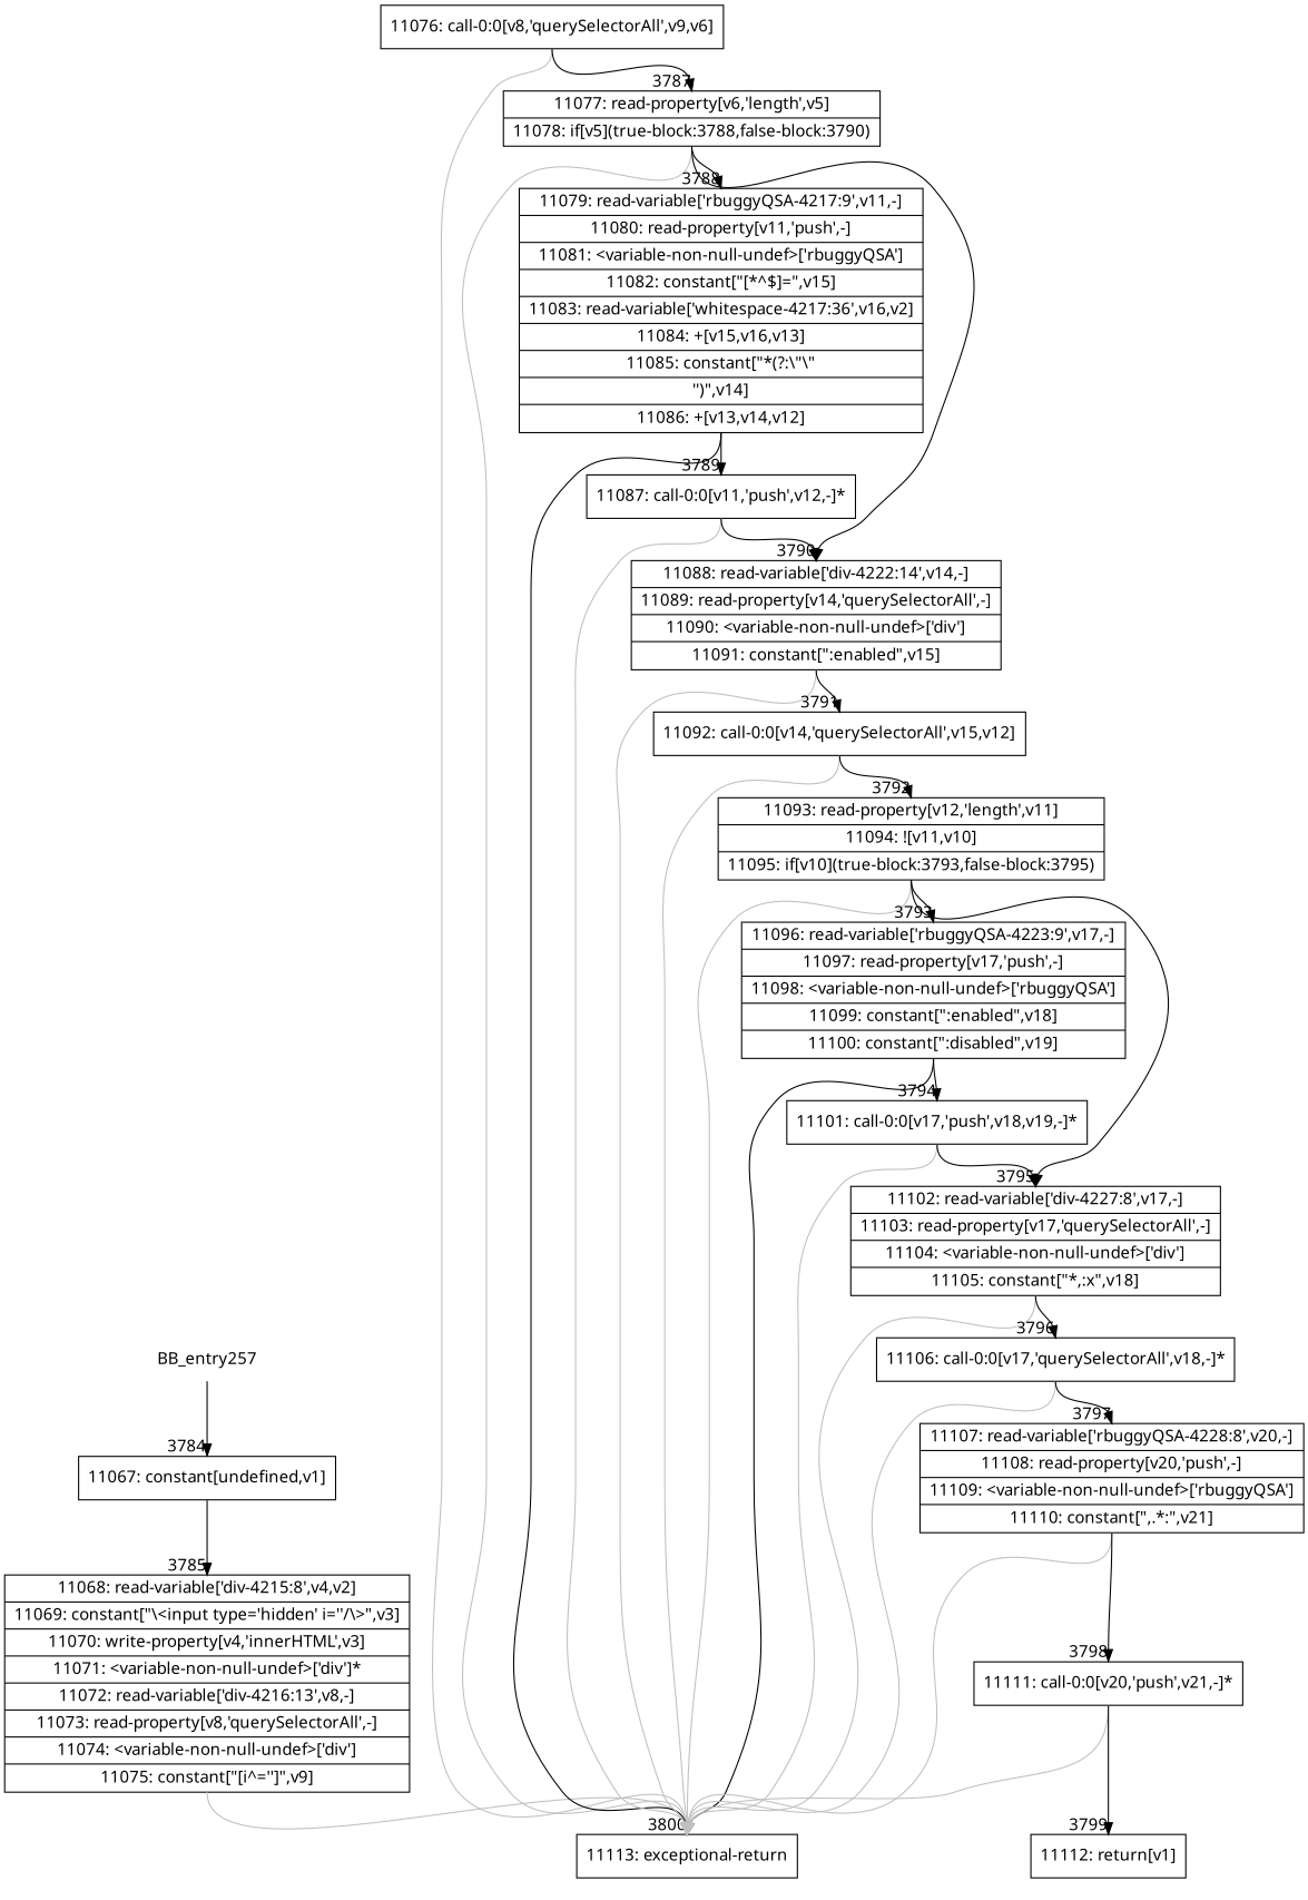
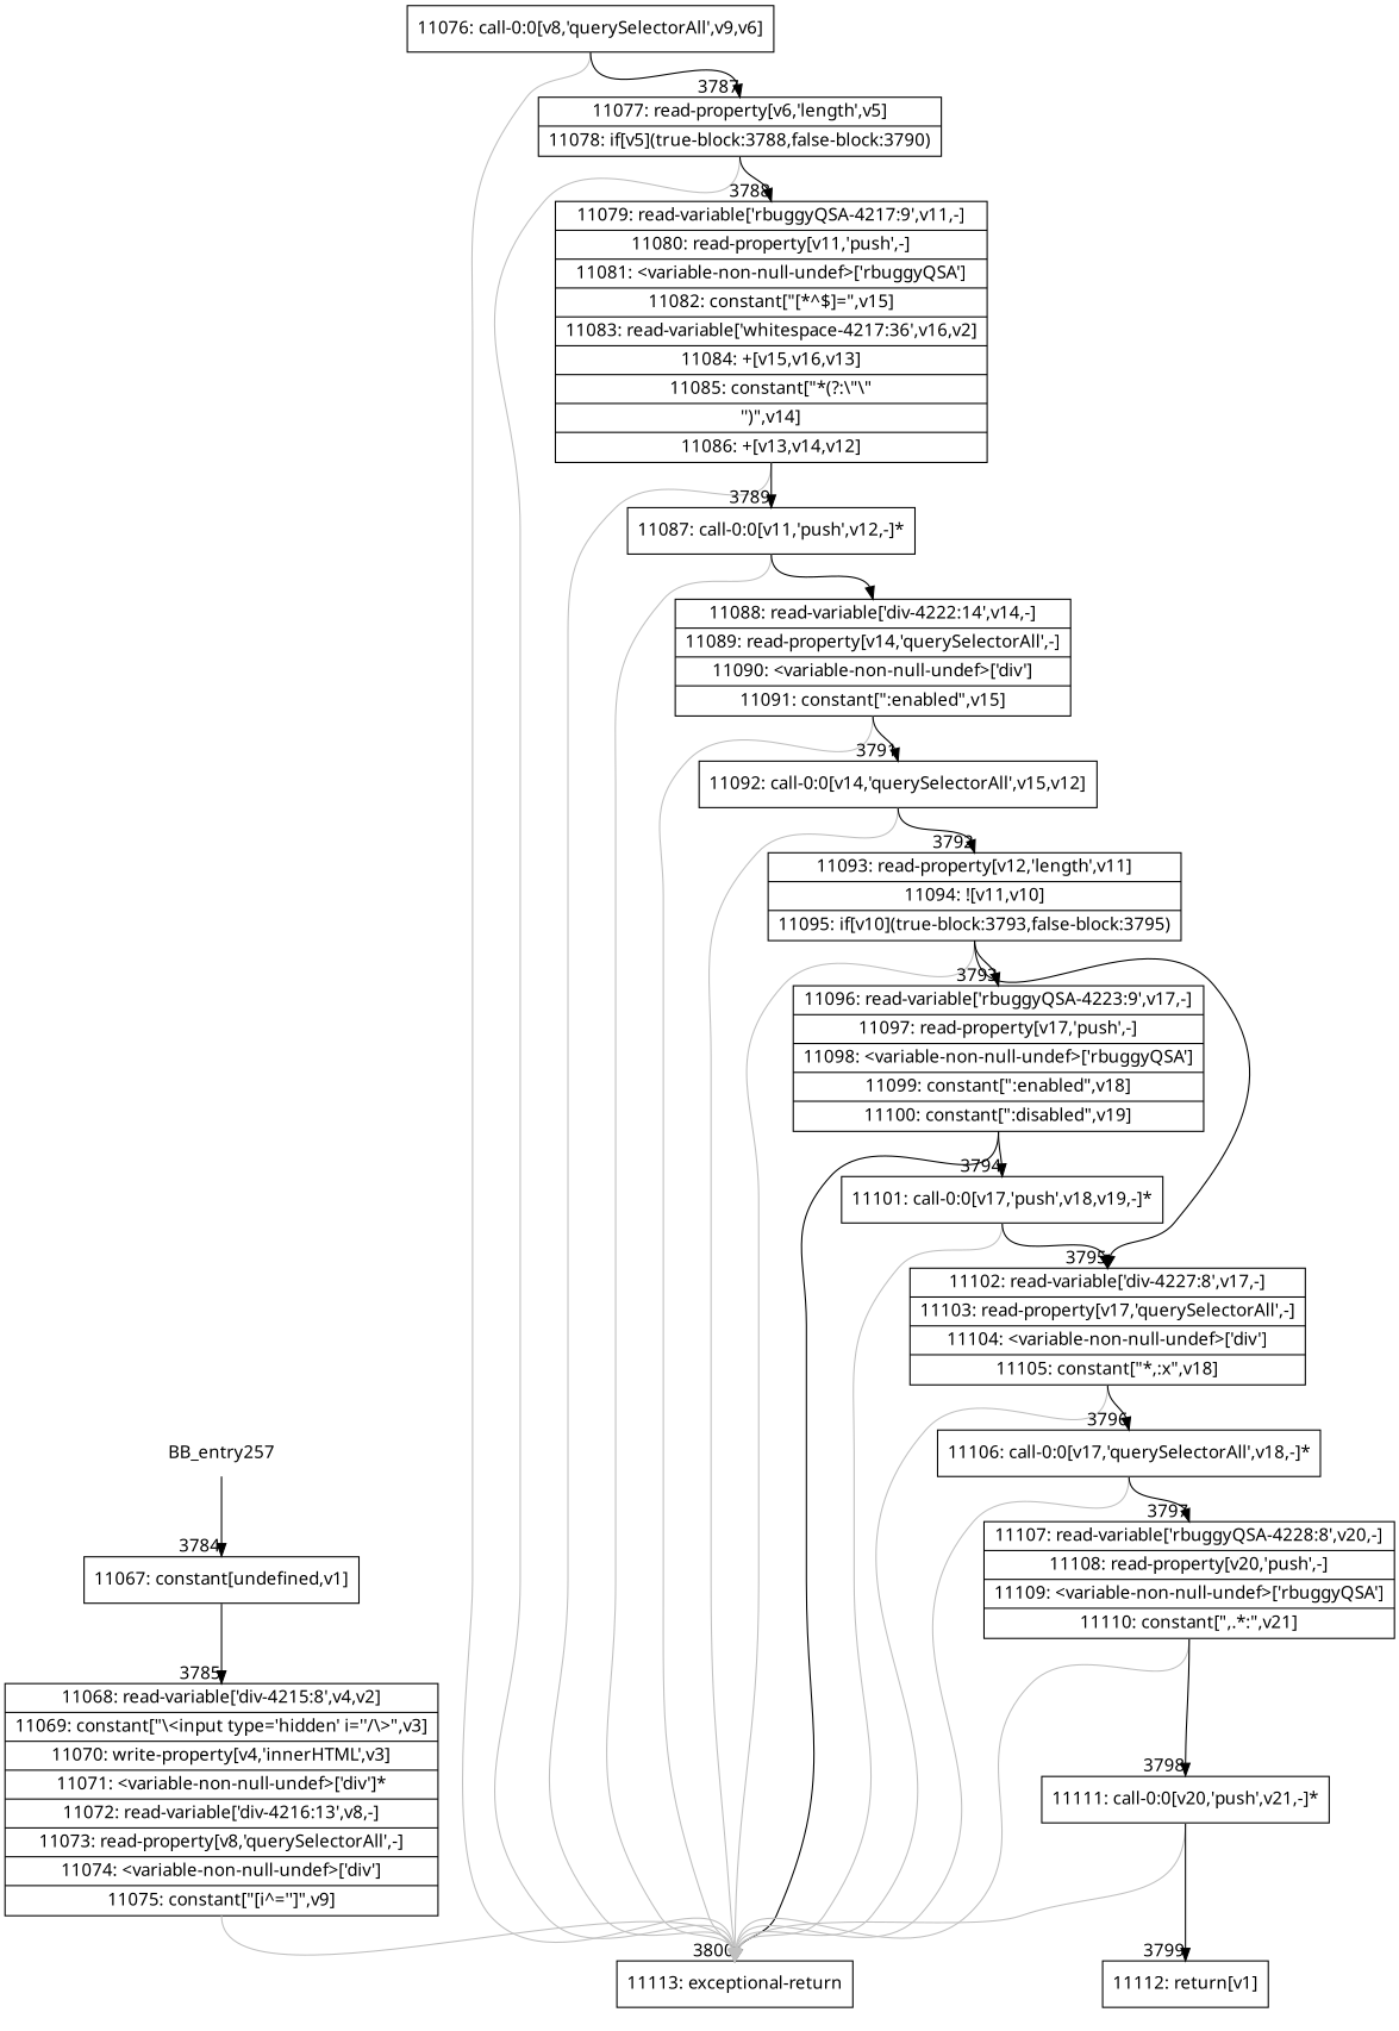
  digraph {
    fontname="Noto Sans"
    rankdir=TD
    node [fontname="Noto Sans" shape=record]
    edge [fontname="Noto Sans" headport=n tailport=s]
    n1 [label=BB_entry257 shape=none]
    n2 [label="{11067: constant[undefined,v1]}"]
    n3 [label="{11068: read-variable['div-4215:8',v4,v2]|11069: constant[\"\\\<input type='hidden' i=''/\\\>\",v3]|11070: write-property[v4,'innerHTML',v3]|11071: \<variable-non-null-undef\>['div']*|11072: read-variable['div-4216:13',v8,-]|11073: read-property[v8,'querySelectorAll',-]|11074: \<variable-non-null-undef\>['div']|11075: constant[\"[i^='']\",v9]}"]
    n4 [label="{11113: exceptional-return}"]
    n5 [label="{11076: call-0:0[v8,'querySelectorAll',v9,v6]}"]
    n6 [label="{11077: read-property[v6,'length',v5]|11078: if[v5](true-block:3788,false-block:3790)}"]
    n7 [label="{11079: read-variable['rbuggyQSA-4217:9',v11,-]|11080: read-property[v11,'push',-]|11081: \<variable-non-null-undef\>['rbuggyQSA']|11082: constant[\"[*^$]=\",v15]|11083: read-variable['whitespace-4217:36',v16,v2]|11084: +[v15,v16,v13]|11085: constant[\"*(?:\\\"\\\"|'')\",v14]|11086: +[v13,v14,v12]}"]
    n8 [label="{11088: read-variable['div-4222:14',v14,-]|11089: read-property[v14,'querySelectorAll',-]|11090: \<variable-non-null-undef\>['div']|11091: constant[\":enabled\",v15]}"]
    n9 [label="{11087: call-0:0[v11,'push',v12,-]*}"]
    n10 [label="{11092: call-0:0[v14,'querySelectorAll',v15,v12]}"]
    n11 [label="{11093: read-property[v12,'length',v11]|11094: ![v11,v10]|11095: if[v10](true-block:3793,false-block:3795)}"]
    n12 [label="{11096: read-variable['rbuggyQSA-4223:9',v17,-]|11097: read-property[v17,'push',-]|11098: \<variable-non-null-undef\>['rbuggyQSA']|11099: constant[\":enabled\",v18]|11100: constant[\":disabled\",v19]}"]
    n13 [label="{11102: read-variable['div-4227:8',v17,-]|11103: read-property[v17,'querySelectorAll',-]|11104: \<variable-non-null-undef\>['div']|11105: constant[\"*,:x\",v18]}"]
    n14 [label="{11101: call-0:0[v17,'push',v18,v19,-]*}"]
    n15 [label="{11106: call-0:0[v17,'querySelectorAll',v18,-]*}"]
    n16 [label="{11107: read-variable['rbuggyQSA-4228:8',v20,-]|11108: read-property[v20,'push',-]|11109: \<variable-non-null-undef\>['rbuggyQSA']|11110: constant[\",.*:\",v21]}"]
    n17 [label="{11111: call-0:0[v20,'push',v21,-]*}"]
    n18 [label="{11112: return[v1]}"]
    n1 -> n2 [headlabel="    3784"]
    n2 -> n3 [headlabel="      3785"]
    n3 -> n4 [color=gray headlabel="      3800"]
    n5 -> n4 [color=gray]
    n5 -> n6 [headlabel="      3787"]
    n6 -> n4 [color=gray]
    n6 -> n7 [headlabel="      3788"]
-   n6 -> n8 [headlabel="      3790"]
-   n7 -> n4 [color=black]
+   n7 -> n4 [color=gray]
    n7 -> n9 [headlabel="      3789"]
    n8 -> n4 [color=gray]
    n8 -> n10 [headlabel="      3791"]
    n9 -> n4 [color=gray]
    n9 -> n8
    n10 -> n4 [color=gray]
    n10 -> n11 [headlabel="      3792"]
    n11 -> n4 [color=gray]
    n11 -> n12 [headlabel="      3793"]
    n11 -> n13 [headlabel="      3795"]
    n12 -> n4 [color=black]
    n12 -> n14 [headlabel="      3794"]
    n13 -> n4 [color=gray]
    n13 -> n15 [headlabel="      3796"]
    n14 -> n4 [color=gray]
    n14 -> n13
    n15 -> n4 [color=gray]
    n15 -> n16 [headlabel="      3797"]
    n16 -> n4 [color=gray]
    n16 -> n17 [headlabel="      3798"]
    n17 -> n4 [color=gray]
    n17 -> n18 [headlabel="      3799"]
  }
